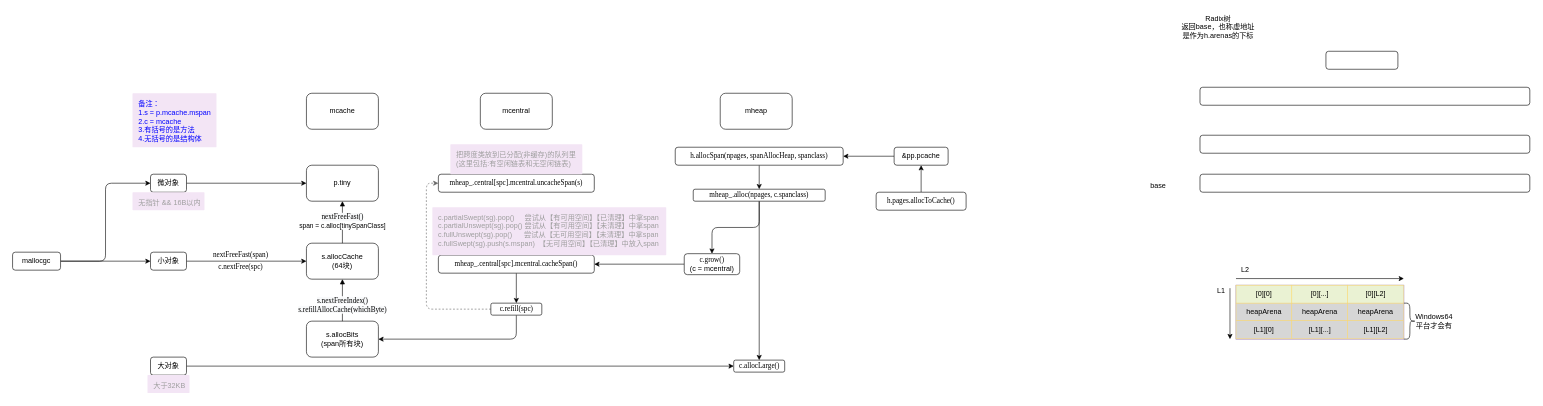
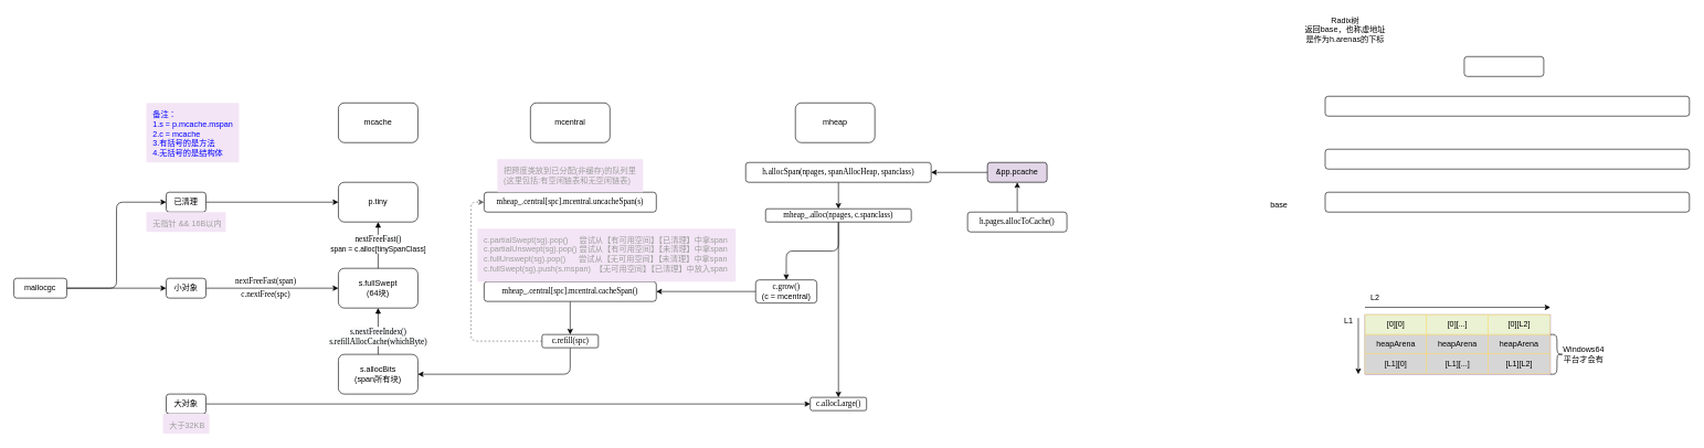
  <mxCell id="0" />
  <mxCell id="1" parent="0" />
- <mxCell id="2" value="&lt;span&gt;s.allocCache&lt;br&gt;&lt;/span&gt;(64块)&lt;span&gt;&lt;br&gt;&lt;/span&gt;" style="rounded=1;whiteSpace=wrap;html=1;" parent="1" vertex="1"><mxGeometry x="510" y="405" width="120" height="60" as="geometry" /></mxCell>
+ <mxCell id="2" value="&lt;span&gt;s.fullSwept&lt;br&gt;&lt;/span&gt;(64块)&lt;span&gt;&lt;br&gt;&lt;/span&gt;" style="rounded=1;whiteSpace=wrap;html=1;" parent="1" vertex="1"><mxGeometry x="510" y="405" width="120" height="60" as="geometry" /></mxCell>
  <mxCell id="3" value="&lt;span&gt;p.tiny&lt;/span&gt;" style="rounded=1;whiteSpace=wrap;html=1;" parent="1" vertex="1"><mxGeometry x="510" y="275" width="120" height="60" as="geometry" /></mxCell>
  <mxCell id="4" value="s.allocBits&lt;br&gt;(span所有块)" style="rounded=1;whiteSpace=wrap;html=1;" parent="1" vertex="1"><mxGeometry x="510" y="535" width="120" height="60" as="geometry" /></mxCell>
  <mxCell id="5" value="&lt;font face=&quot;Comic Sans MS&quot;&gt;mheap_.central[spc].mcentral.uncacheSpan(s)&lt;/font&gt;" style="rounded=1;whiteSpace=wrap;html=1;" parent="1" vertex="1"><mxGeometry x="730" y="290" width="260" height="30" as="geometry" /></mxCell>
  <mxCell id="6" value="&lt;span style=&quot;background-color: rgb(248 , 249 , 250)&quot;&gt;&lt;font face=&quot;Comic Sans MS&quot;&gt;&lt;span style=&quot;font-size: 12px&quot;&gt;s.nextFreeIndex()&lt;br&gt;&lt;/span&gt;&lt;/font&gt;&lt;/span&gt;&lt;span style=&quot;background-color: rgb(248 , 249 , 250)&quot;&gt;&lt;font face=&quot;Comic Sans MS&quot;&gt;&lt;span style=&quot;font-size: 12px&quot;&gt;s.refillAllocCache(whichByte)&lt;/span&gt;&lt;/font&gt;&lt;br&gt;&lt;/span&gt;" style="html=1;verticalAlign=bottom;endArrow=block;shadow=0;exitX=0.5;exitY=0;exitDx=0;exitDy=0;entryX=0.5;entryY=1;entryDx=0;entryDy=0;" parent="1" source="4" target="2" edge="1"><mxGeometry x="-0.714" width="80" relative="1" as="geometry"><mxPoint x="570" y="495" as="sourcePoint" /><mxPoint x="530" y="465" as="targetPoint" /><mxPoint as="offset" /></mxGeometry></mxCell>
  <mxCell id="7" value="&lt;span style=&quot;text-align: center&quot;&gt;&lt;font color=&quot;#0000ff&quot;&gt;备注：&lt;br&gt;1.s = p.mcache.mspan&lt;br&gt;2.c = mcache&lt;br&gt;3.有括号的是方法&lt;br&gt;4.无括号的是结构体&lt;/font&gt;&lt;br&gt;&lt;/span&gt;" style="points=[[0,0,0],[0.25,0,0],[0.5,0,0],[0.75,0,0],[1,0,0],[1,0.25,0],[1,0.5,0],[1,0.75,0],[1,1,0],[0.75,1,0],[0.5,1,0],[0.25,1,0],[0,1,0],[0,0.75,0],[0,0.5,0],[0,0.25,0]];rounded=1;absoluteArcSize=1;arcSize=2;html=1;strokeColor=none;gradientColor=none;shadow=0;dashed=0;fontSize=12;fontColor=#9E9E9E;align=left;verticalAlign=top;spacing=10;spacingTop=-4;fillColor=#F3E5F5;" parent="1" vertex="1"><mxGeometry x="220" y="155" width="140" height="90" as="geometry" /></mxCell>
  <mxCell id="8" value="&lt;font style=&quot;font-size: 11px&quot;&gt;&lt;span style=&quot;font-family: &amp;#34;comic sans ms&amp;#34; ; font-size: 12px ; background-color: rgb(248 , 249 , 250)&quot;&gt;nextFreeFast()&lt;/span&gt;&lt;br&gt;span = c.alloc[tinySpanClass]&lt;br&gt;&lt;/font&gt;" style="html=1;verticalAlign=bottom;endArrow=block;shadow=0;edgeStyle=orthogonalEdgeStyle;exitX=0.5;exitY=0;exitDx=0;exitDy=0;entryX=0.5;entryY=1;entryDx=0;entryDy=0;" parent="1" source="2" target="3" edge="1"><mxGeometry width="80" as="geometry"><mxPoint x="650" y="135" as="sourcePoint" /><mxPoint x="730" y="135" as="targetPoint" /><mxPoint y="15" as="offset" /></mxGeometry></mxCell>
  <mxCell id="9" value="&lt;font face=&quot;Comic Sans MS&quot;&gt;&lt;br&gt;&lt;/font&gt;" style="text;html=1;align=center;verticalAlign=middle;resizable=0;points=[];autosize=1;strokeColor=none;" parent="1" vertex="1"><mxGeometry x="560" y="345" width="20" height="20" as="geometry" /></mxCell>
  <mxCell id="10" style="edgeStyle=orthogonalEdgeStyle;rounded=1;orthogonalLoop=1;jettySize=auto;html=1;entryX=1;entryY=0.5;entryDx=0;entryDy=0;exitX=0.5;exitY=1;exitDx=0;exitDy=0;" parent="1" source="12" target="4" edge="1"><mxGeometry relative="1" as="geometry" /></mxCell>
  <mxCell id="11" style="edgeStyle=orthogonalEdgeStyle;rounded=1;orthogonalLoop=1;jettySize=auto;html=1;entryX=0;entryY=0.5;entryDx=0;entryDy=0;dashed=1;strokeColor=#666666;" parent="1" source="12" target="5" edge="1"><mxGeometry relative="1" as="geometry"><Array as="points"><mxPoint x="710" y="515" /><mxPoint x="710" y="305" /></Array></mxGeometry></mxCell>
  <mxCell id="12" value="&lt;font face=&quot;comic sans ms&quot;&gt;c.refill(spc)&lt;/font&gt;" style="rounded=1;whiteSpace=wrap;html=1;" parent="1" vertex="1"><mxGeometry x="817.5" y="505" width="85" height="20" as="geometry" /></mxCell>
  <mxCell id="13" value="&lt;span&gt;mcentral&lt;/span&gt;" style="rounded=1;whiteSpace=wrap;html=1;" parent="1" vertex="1"><mxGeometry x="800" y="155" width="120" height="60" as="geometry" /></mxCell>
  <mxCell id="14" style="edgeStyle=orthogonalEdgeStyle;rounded=1;orthogonalLoop=1;jettySize=auto;html=1;entryX=0.5;entryY=0;entryDx=0;entryDy=0;strokeColor=#000000;" parent="1" source="15" target="12" edge="1"><mxGeometry relative="1" as="geometry" /></mxCell>
  <mxCell id="15" value="&lt;span&gt;&lt;font face=&quot;Comic Sans MS&quot;&gt;mheap_.central[spc].mcentral.cacheSpan()&lt;/font&gt;&lt;/span&gt;" style="rounded=1;whiteSpace=wrap;html=1;" parent="1" vertex="1"><mxGeometry x="730" y="425" width="260" height="30" as="geometry" /></mxCell>
  <mxCell id="16" value="把跨度类放到已分配(非缓存)的队列里&lt;br&gt;(这里包括:有空闲链表和无空闲链表)" style="points=[[0,0,0],[0.25,0,0],[0.5,0,0],[0.75,0,0],[1,0,0],[1,0.25,0],[1,0.5,0],[1,0.75,0],[1,1,0],[0.75,1,0],[0.5,1,0],[0.25,1,0],[0,1,0],[0,0.75,0],[0,0.5,0],[0,0.25,0]];rounded=1;absoluteArcSize=1;arcSize=2;html=1;strokeColor=none;gradientColor=none;shadow=0;dashed=0;fontSize=12;fontColor=#9E9E9E;align=left;verticalAlign=top;spacing=10;spacingTop=-4;fillColor=#F3E5F5;" parent="1" vertex="1"><mxGeometry x="750" y="240" width="220" height="50" as="geometry" /></mxCell>
  <mxCell id="17" style="edgeStyle=orthogonalEdgeStyle;rounded=1;orthogonalLoop=1;jettySize=auto;html=1;strokeColor=#000000;" parent="1" source="18" target="15" edge="1"><mxGeometry relative="1" as="geometry"><mxPoint x="1090" y="440" as="targetPoint" /></mxGeometry></mxCell>
  <mxCell id="18" value="&lt;font face=&quot;Comic Sans MS&quot;&gt;c.grow()&lt;br&gt;&lt;/font&gt;(c = mcentral)" style="rounded=1;whiteSpace=wrap;html=1;" parent="1" vertex="1"><mxGeometry x="1140" y="422.5" width="92.5" height="35" as="geometry" /></mxCell>
  <mxCell id="19" value="mcache" style="rounded=1;whiteSpace=wrap;html=1;" parent="1" vertex="1"><mxGeometry x="510" y="155" width="120" height="60" as="geometry" /></mxCell>
  <mxCell id="20" value="mheap" style="rounded=1;whiteSpace=wrap;html=1;" parent="1" vertex="1"><mxGeometry x="1200" y="155" width="120" height="60" as="geometry" /></mxCell>
  <mxCell id="21" style="edgeStyle=orthogonalEdgeStyle;rounded=1;orthogonalLoop=1;jettySize=auto;html=1;entryX=0.5;entryY=0;entryDx=0;entryDy=0;strokeColor=#000000;" parent="1" source="23" target="18" edge="1"><mxGeometry relative="1" as="geometry" /></mxCell>
  <mxCell id="22" style="rounded=1;orthogonalLoop=1;jettySize=auto;html=1;entryX=0.5;entryY=0;entryDx=0;entryDy=0;strokeColor=#000000;exitX=0.5;exitY=1;exitDx=0;exitDy=0;edgeStyle=orthogonalEdgeStyle;" parent="1" source="23" target="30" edge="1"><mxGeometry relative="1" as="geometry"><mxPoint x="1350" y="355" as="sourcePoint" /></mxGeometry></mxCell>
  <mxCell id="23" value="&lt;font face=&quot;Comic Sans MS&quot;&gt;mheap_.alloc(npages, c.spanclass)&lt;/font&gt;" style="rounded=1;whiteSpace=wrap;html=1;" parent="1" vertex="1"><mxGeometry x="1155" y="315" width="220" height="20" as="geometry" /></mxCell>
  <mxCell id="24" style="edgeStyle=orthogonalEdgeStyle;rounded=1;orthogonalLoop=1;jettySize=auto;html=1;entryX=0;entryY=0.5;entryDx=0;entryDy=0;strokeColor=#000000;" parent="1" source="25" target="3" edge="1"><mxGeometry relative="1" as="geometry" /></mxCell>
- <mxCell id="25" value="微对象" style="rounded=1;whiteSpace=wrap;html=1;" parent="1" vertex="1"><mxGeometry x="250" y="290" width="60" height="30" as="geometry" /></mxCell>
+ <mxCell id="25" value="已清理" style="rounded=1;whiteSpace=wrap;html=1;" parent="1" vertex="1"><mxGeometry x="250" y="290" width="60" height="30" as="geometry" /></mxCell>
  <mxCell id="26" style="edgeStyle=orthogonalEdgeStyle;rounded=1;orthogonalLoop=1;jettySize=auto;html=1;entryX=0;entryY=0.5;entryDx=0;entryDy=0;strokeColor=#000000;" parent="1" source="27" target="2" edge="1"><mxGeometry relative="1" as="geometry" /></mxCell>
  <mxCell id="27" value="小对象" style="rounded=1;whiteSpace=wrap;html=1;" parent="1" vertex="1"><mxGeometry x="250" y="420" width="60" height="30" as="geometry" /></mxCell>
  <mxCell id="28" style="edgeStyle=orthogonalEdgeStyle;rounded=1;orthogonalLoop=1;jettySize=auto;html=1;entryX=0;entryY=0.5;entryDx=0;entryDy=0;strokeColor=#000000;" parent="1" source="29" target="30" edge="1"><mxGeometry relative="1" as="geometry" /></mxCell>
  <mxCell id="29" value="大对象" style="rounded=1;whiteSpace=wrap;html=1;" parent="1" vertex="1"><mxGeometry x="250" y="595" width="60" height="30" as="geometry" /></mxCell>
  <mxCell id="30" value="&lt;font face=&quot;Comic Sans MS&quot;&gt;c.allocLarge()&lt;/font&gt;" style="rounded=1;whiteSpace=wrap;html=1;" parent="1" vertex="1"><mxGeometry x="1222.5" y="600" width="85" height="20" as="geometry" /></mxCell>
  <mxCell id="31" value="无指针 &amp;amp;&amp;amp; 16B以内" style="points=[[0,0,0],[0.25,0,0],[0.5,0,0],[0.75,0,0],[1,0,0],[1,0.25,0],[1,0.5,0],[1,0.75,0],[1,1,0],[0.75,1,0],[0.5,1,0],[0.25,1,0],[0,1,0],[0,0.75,0],[0,0.5,0],[0,0.25,0]];rounded=1;absoluteArcSize=1;arcSize=2;html=1;strokeColor=none;gradientColor=none;shadow=0;dashed=0;fontSize=12;fontColor=#9E9E9E;align=left;verticalAlign=top;spacing=10;spacingTop=-4;fillColor=#F3E5F5;" parent="1" vertex="1"><mxGeometry x="220" y="320" width="120" height="30" as="geometry" /></mxCell>
  <mxCell id="32" value="大于32KB" style="points=[[0,0,0],[0.25,0,0],[0.5,0,0],[0.75,0,0],[1,0,0],[1,0.25,0],[1,0.5,0],[1,0.75,0],[1,1,0],[0.75,1,0],[0.5,1,0],[0.25,1,0],[0,1,0],[0,0.75,0],[0,0.5,0],[0,0.25,0]];rounded=1;absoluteArcSize=1;arcSize=2;html=1;strokeColor=none;gradientColor=none;shadow=0;dashed=0;fontSize=12;fontColor=#9E9E9E;align=left;verticalAlign=top;spacing=10;spacingTop=-4;fillColor=#F3E5F5;" parent="1" vertex="1"><mxGeometry x="245" y="625" width="70" height="30" as="geometry" /></mxCell>
  <mxCell id="33" style="edgeStyle=orthogonalEdgeStyle;rounded=1;orthogonalLoop=1;jettySize=auto;html=1;entryX=0;entryY=0.5;entryDx=0;entryDy=0;strokeColor=#000000;" parent="1" source="35" target="25" edge="1"><mxGeometry relative="1" as="geometry" /></mxCell>
  <mxCell id="34" style="edgeStyle=orthogonalEdgeStyle;rounded=1;orthogonalLoop=1;jettySize=auto;html=1;entryX=0;entryY=0.5;entryDx=0;entryDy=0;strokeColor=#000000;" parent="1" source="35" target="27" edge="1"><mxGeometry relative="1" as="geometry" /></mxCell>
  <mxCell id="35" value="mallocgc" style="rounded=1;whiteSpace=wrap;html=1;" parent="1" vertex="1"><mxGeometry x="20" y="420" width="80" height="30" as="geometry" /></mxCell>
  <mxCell id="36" value="&lt;font face=&quot;Comic Sans MS&quot;&gt;nextFreeFast(span)&lt;/font&gt;" style="text;html=1;align=center;verticalAlign=middle;resizable=0;points=[];autosize=1;strokeColor=none;" parent="1" vertex="1"><mxGeometry x="335" y="415" width="130" height="20" as="geometry" /></mxCell>
  <mxCell id="37" value="&lt;font face=&quot;Comic Sans MS&quot;&gt;c.nextFree(spc)&lt;/font&gt;" style="text;html=1;align=center;verticalAlign=middle;resizable=0;points=[];autosize=1;strokeColor=none;" parent="1" vertex="1"><mxGeometry x="350" y="435" width="100" height="20" as="geometry" /></mxCell>
  <mxCell id="38" value="c.partialSwept(sg).pop()&amp;nbsp; &amp;nbsp; &amp;nbsp;尝试从【有可用空间】【已清理】中拿span&lt;br&gt;c.partialUnswept(sg).pop() 尝试从【有可用空间】【未清理】中拿span&lt;br&gt;c.fullUnswept(sg).pop()&amp;nbsp; &amp;nbsp; &amp;nbsp; 尝试从【无可用空间】【未清理】中拿span&lt;br&gt;c.fullSwept(sg).push(s.mspan)&amp;nbsp; 【无可用空间】【已清理】中放入span" style="points=[[0,0,0],[0.25,0,0],[0.5,0,0],[0.75,0,0],[1,0,0],[1,0.25,0],[1,0.5,0],[1,0.75,0],[1,1,0],[0.75,1,0],[0.5,1,0],[0.25,1,0],[0,1,0],[0,0.75,0],[0,0.5,0],[0,0.25,0]];rounded=1;absoluteArcSize=1;arcSize=2;html=1;strokeColor=none;gradientColor=none;shadow=0;dashed=0;fontSize=12;fontColor=#9E9E9E;align=left;verticalAlign=top;spacing=10;spacingTop=-4;fillColor=#F3E5F5;" parent="1" vertex="1"><mxGeometry x="720" y="345" width="390" height="80" as="geometry" /></mxCell>
  <mxCell id="39" style="edgeStyle=orthogonalEdgeStyle;rounded=0;orthogonalLoop=1;jettySize=auto;html=1;entryX=0.5;entryY=0;entryDx=0;entryDy=0;" parent="1" source="40" target="23" edge="1"><mxGeometry relative="1" as="geometry" /></mxCell>
  <mxCell id="40" value="&lt;font face=&quot;Comic Sans MS&quot;&gt;h.allocSpan(npages, spanAllocHeap, spanclass)&lt;/font&gt;" style="rounded=1;whiteSpace=wrap;html=1;" parent="1" vertex="1"><mxGeometry x="1125" y="245" width="280" height="30" as="geometry" /></mxCell>
  <mxCell id="41" style="edgeStyle=orthogonalEdgeStyle;rounded=1;orthogonalLoop=1;jettySize=auto;html=1;entryX=1;entryY=0.5;entryDx=0;entryDy=0;" parent="1" source="42" target="40" edge="1"><mxGeometry relative="1" as="geometry" /></mxCell>
- <mxCell id="42" value="&amp;amp;pp.pcache" style="rounded=1;whiteSpace=wrap;html=1;" parent="1" vertex="1"><mxGeometry x="1490" y="245" width="90" height="30" as="geometry" /></mxCell>
+ <mxCell id="42" value="&amp;amp;pp.pcache" style="rounded=1;whiteSpace=wrap;html=1;fillColor=#e1d5e7;" parent="1" vertex="1"><mxGeometry x="1490" y="245" width="90" height="30" as="geometry" /></mxCell>
  <mxCell id="43" style="edgeStyle=orthogonalEdgeStyle;rounded=1;orthogonalLoop=1;jettySize=auto;html=1;entryX=0.5;entryY=1;entryDx=0;entryDy=0;" parent="1" source="44" target="42" edge="1"><mxGeometry relative="1" as="geometry" /></mxCell>
  <mxCell id="44" value="&lt;font face=&quot;Comic Sans MS&quot;&gt;h.pages.allocToCache()&lt;/font&gt;" style="rounded=1;whiteSpace=wrap;html=1;" parent="1" vertex="1"><mxGeometry x="1460" y="320" width="150" height="30" as="geometry" /></mxCell>
  <mxCell id="45" value="" style="rounded=1;whiteSpace=wrap;html=1;" vertex="1" parent="1"><mxGeometry x="2210" y="85" width="120" height="30" as="geometry" /></mxCell>
  <mxCell id="46" value="" style="rounded=1;whiteSpace=wrap;html=1;" vertex="1" parent="1"><mxGeometry x="2000" y="145" width="550" height="30" as="geometry" /></mxCell>
  <mxCell id="47" value="" style="rounded=1;whiteSpace=wrap;html=1;" vertex="1" parent="1"><mxGeometry x="2000" y="225" width="550" height="30" as="geometry" /></mxCell>
  <mxCell id="48" value="" style="rounded=1;whiteSpace=wrap;html=1;" vertex="1" parent="1"><mxGeometry x="2000" y="290" width="550" height="30" as="geometry" /></mxCell>
  <mxCell id="49" value="L1" style="text;html=1;align=center;verticalAlign=middle;resizable=0;points=[];autosize=1;strokeColor=none;" vertex="1" parent="1"><mxGeometry x="2020" y="475" width="30" height="20" as="geometry" /></mxCell>
  <mxCell id="50" value="L2" style="text;html=1;align=center;verticalAlign=middle;resizable=0;points=[];autosize=1;strokeColor=none;" vertex="1" parent="1"><mxGeometry x="2060" y="439" width="30" height="20" as="geometry" /></mxCell>
  <mxCell id="51" value="" style="endArrow=classic;html=1;" edge="1" parent="1"><mxGeometry width="50" height="50" relative="1" as="geometry"><mxPoint x="2050" y="480" as="sourcePoint" /><mxPoint x="2050" y="565" as="targetPoint" /></mxGeometry></mxCell>
  <mxCell id="52" value="" style="endArrow=classic;html=1;" edge="1" parent="1"><mxGeometry width="50" height="50" relative="1" as="geometry"><mxPoint x="2060" y="464" as="sourcePoint" /><mxPoint x="2340" y="464" as="targetPoint" /></mxGeometry></mxCell>
  <mxCell id="53" value="base" style="text;html=1;align=center;verticalAlign=middle;resizable=0;points=[];autosize=1;strokeColor=none;" vertex="1" parent="1"><mxGeometry x="1910" y="300" width="40" height="20" as="geometry" /></mxCell>
  <mxCell id="54" value="Radix树&lt;br&gt;返回base，也称虚地址&lt;br&gt;是作为h.arenas的下标" style="text;html=1;align=center;verticalAlign=middle;resizable=0;points=[];autosize=1;strokeColor=none;" vertex="1" parent="1"><mxGeometry x="1960" y="20" width="140" height="50" as="geometry" /></mxCell>
  <mxCell id="55" value="&lt;table border=&quot;1&quot; width=&quot;100%&quot; cellpadding=&quot;4&quot; style=&quot;width: 100% ; height: 100% ; border-collapse: collapse ; border: 1px solid rgb(255 , 217 , 102)&quot;&gt;&lt;tbody&gt;&lt;tr style=&quot;background-color: rgb(234 , 242 , 211)&quot;&gt;&lt;td&gt;[0][0]&lt;/td&gt;&lt;td&gt;[0][...]&lt;/td&gt;&lt;td&gt;[0][L2]&lt;/td&gt;&lt;/tr&gt;&lt;tr&gt;&lt;td&gt;heapArena&lt;br&gt;&lt;/td&gt;&lt;td&gt;heapArena&lt;br&gt;&lt;/td&gt;&lt;td&gt;heapArena&lt;br&gt;&lt;/td&gt;&lt;/tr&gt;&lt;tr&gt;&lt;td&gt;[L1][0]&lt;/td&gt;&lt;td&gt;[L1][...]&lt;/td&gt;&lt;td&gt;[L1][L2]&lt;/td&gt;&lt;/tr&gt;&lt;/tbody&gt;&lt;/table&gt;" style="text;html=1;overflow=fill;rounded=0;shadow=0;glass=0;labelBackgroundColor=#D6D6D6;sketch=0;align=center;fillColor=#e1d5e7;strokeColor=#9673a6;imageAspect=1;recursiveResize=1;expand=1;editable=1;metaEdit=0;backgroundOutline=0;movable=1;movableLabel=0;resizable=1;rotatable=1;cloneable=1;deletable=1;treeFolding=0;treeMoving=0;comic=0;fixDash=0;autosize=0;container=0;dropTarget=0;collapsible=0;" vertex="1" parent="1"><mxGeometry x="2060" y="475" width="280" height="90" as="geometry" /></mxCell>
  <mxCell id="56" value="" style="shape=curlyBracket;whiteSpace=wrap;html=1;rounded=1;flipH=1;shadow=0;glass=0;labelBackgroundColor=#D6D6D6;comic=0;sketch=0;fillColor=none;" vertex="1" parent="1"><mxGeometry x="2340" y="505" width="20" height="60" as="geometry" /></mxCell>
  <mxCell id="57" value="Windows64&lt;br&gt;平台才会有" style="text;html=1;align=center;verticalAlign=middle;resizable=0;points=[];autosize=1;strokeColor=none;" vertex="1" parent="1"><mxGeometry x="2350" y="520" width="80" height="30" as="geometry" /></mxCell>
